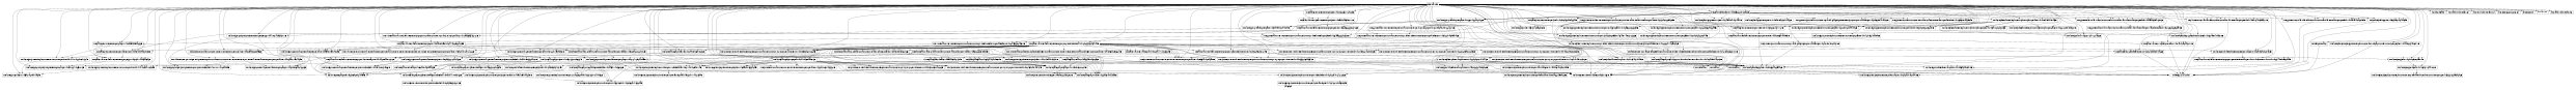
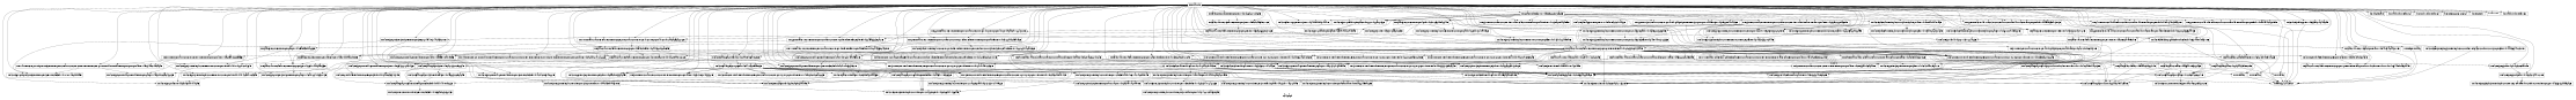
  digraph {
    label="Call graph"
    node [shape=record]
    n1 [label="{external node}"]
    n2 [label="{_ZN119_$LT$core..ptr..non_null..NonNull$LT$T$GT$$u20$as$u20$core..convert..From$LT$core..ptr..unique..Unique$LT$T$GT$$GT$$GT$4from17h598b4f781a124686E}"]
    n3 [label="{_ZN119_$LT$core..ptr..unique..Unique$LT$T$GT$$u20$as$u20$core..convert..From$LT$core..ptr..non_null..NonNull$LT$T$GT$$GT$$GT$4from17h9234fac17fac4939E}"]
    n4 [label="{_ZN4core3cmp3Ord3max17h7bc5d37159970c10E}"]
    n5 [label="{_ZN4core3cmp3max17h6b7d8cb2ecbfa07aE}"]
    n6 [label="{_ZN4core3fmt10ArgumentV13new17h34bbad091b519a91E}"]
+   n7 [label="{_ZN4core3mem7size_of17haddbd11e145279fbE}"]
    n8 [label="{_ZN4core3mem7size_of17hcbce2c095d271551E}"]
    n9 [label="{_ZN4core3mem8align_of17h58be296eb64d9f09E}"]
    n10 [label="{_ZN4core3ptr20slice_from_raw_parts17ha1bfe395f90cdf1dE}"]
    n11 [label="{_ZN4core3ptr24slice_from_raw_parts_mut17h9c036564920f6d8eE}"]
    n12 [label="{_ZN4core3ptr31_$LT$impl$u20$$BP$mut$u20$T$GT$3add17h32cbd15240a94db6E}"]
    n13 [label="{_ZN4core3ptr31_$LT$impl$u20$$BP$mut$u20$T$GT$6offset17hd146d1f2640ade90E}"]
    n14 [label="{_ZN4core3ptr31_$LT$impl$u20$$BP$mut$u20$T$GT$7is_null17h4107d68b1c0d7384E}"]
    n15 [label="{_ZN4core3ptr31_$LT$impl$u20$$BP$mut$u20$T$GT$7is_null17h4f743cada10cd3daE}"]
    n16 [label="{_ZN4core3ptr33_$LT$impl$u20$$BP$const$u20$T$GT$12wrapping_add17h1b8ace82c58c3cfdE}"]
    n17 [label="{_ZN4core3ptr33_$LT$impl$u20$$BP$const$u20$T$GT$15wrapping_offset17h34fe774b0c378355E}"]
    n18 [label="{_ZN4core3ptr33_$LT$impl$u20$$BP$const$u20$T$GT$3add17h6c61e59689b36af9E}"]
    n19 [label="{_ZN4core3ptr33_$LT$impl$u20$$BP$const$u20$T$GT$6offset17h370f3b6456705949E}"]
    n20 [label="{_ZN4core3ptr33_$LT$impl$u20$$BP$const$u20$T$GT$7is_null17he52b3d05308d8de7E}"]
    n21 [label="{_ZN4core3ptr4null17h3c87173d71624a85E}"]
    n22 [label="{_ZN4core3ptr5write17hf515073fca8f2c0bE}"]
    n23 [label="{_ZN4core3ptr6unique15Unique$LT$T$GT$13new_unchecked17h1070071a06bdbbfbE}"]
    n24 [label="{_ZN4core3ptr6unique15Unique$LT$T$GT$5empty17h941e31492d5b5017E}"]
    n25 [label="{_ZN4core3ptr6unique15Unique$LT$T$GT$6as_ptr17hcab16347d6f52075E}"]
    n26 [label="{_ZN4core3ptr8non_null16NonNull$LT$T$GT$13new_unchecked17h092970a0556b92c7E}"]
    n27 [label="{_ZN4core3ptr8non_null16NonNull$LT$T$GT$13new_unchecked17h7a2b422ec579e667E}"]
    n28 [label="{_ZN4core3ptr8non_null16NonNull$LT$T$GT$3new17he6f8468616da2465E}"]
    n29 [label="{_ZN4core3ptr8non_null16NonNull$LT$T$GT$4cast17hbaffae71eab19ecaE}"]
    n30 [label="{_ZN4core3ptr8non_null16NonNull$LT$T$GT$4cast17he768b74fa09feb21E}"]
    n31 [label="{_ZN4core3ptr8non_null16NonNull$LT$T$GT$6as_ptr17ha5cdb2c8aa845625E}"]
    n32 [label="{_ZN4core3ptr8non_null16NonNull$LT$T$GT$6as_ptr17ha676418f769a0af9E}"]
    n33 [label="{_ZN4core3ptr8null_mut17hf5921a60bd7d4d39E}"]
    n34 [label="{_ZN4core5alloc10size_align17hce89de1952df9a55E}"]
    n35 [label="{_ZN4core5alloc6Layout3new17h0898135202f08854E}"]
    n36 [label="{_ZN4core5alloc6Layout5array17hc2990e7be6a7e8c5E}"]
    n37 [label="{_ZN4core5alloc6Layout5array28_$u7b$$u7b$closure$u7d$$u7d$17h0408d90d0d4a805eE}"]
    n38 [label="{_ZN4core5slice14from_raw_parts17h21a16b4b31f1abd2E}"]
    n39 [label="{_ZN4core5slice18from_raw_parts_mut17h86b8b60c77b42945E}"]
    n40 [label="{_ZN4core5slice29_$LT$impl$u20$$u5b$T$u5d$$GT$3len17h705ba708b6d5c46aE}"]
    n41 [label="{_ZN4core5slice29_$LT$impl$u20$$u5b$T$u5d$$GT$4iter17h1a0ed790bd4e1f45E}"]
    n42 [label="{_ZN4core5slice29_$LT$impl$u20$$u5b$T$u5d$$GT$6as_ptr17hd6812cc914edf337E}"]
    n43 [label="{_ZN4core5slice77_$LT$impl$u20$core..ops..index..IndexMut$LT$I$GT$$u20$for$u20$$u5b$T$u5d$$GT$9index_mut17h66766977a6fa03d6E}"]
    n44 [label="{_ZN4core6option15Option$LT$T$GT$5ok_or17h1b24209fb72b3a77E}"]
+   n45 [label="{_ZN4core6option15Option$LT$T$GT$5ok_or17h2a56a56cad73cb06E}"]
    n46 [label="{_ZN4core6option15Option$LT$T$GT$5ok_or17h6ff9cf070555a6afE}"]
    n47 [label="{_ZN4core6option15Option$LT$T$GT$9unwrap_or17h0398a1a71a80a97eE}"]
    n48 [label="{_ZN4core6result19Result$LT$T$C$E$GT$5is_ok17hd13adecd3d54257fE}"]
    n49 [label="{_ZN4core6result19Result$LT$T$C$E$GT$7map_err17hf3a7e459cd857a34E}"]
    n50 [label="{_ZN50_$LT$T$u20$as$u20$core..convert..From$LT$T$GT$$GT$4from17h33b4202304b55567E}"]
    n51 [label="{_ZN50_$LT$T$u20$as$u20$core..convert..From$LT$T$GT$$GT$4from17hcee35d91d8e959beE}"]
    n52 [label="{_ZN50_$LT$T$u20$as$u20$core..convert..Into$LT$U$GT$$GT$4into17ha52eaa15335eaff3E}"]
    n53 [label="{_ZN5alloc3vec12Vec$LT$T$GT$10as_mut_ptr17habc7bdb9ad22b75eE}"]
    n54 [label="{_ZN5alloc3vec12Vec$LT$T$GT$3new17h51f882f627189c6bE}"]
    n55 [label="{_ZN5alloc3vec12Vec$LT$T$GT$4push17hccb78d58dbe9654dE}"]
    n56 [label="{_ZN5alloc3vec12Vec$LT$T$GT$6as_ptr17h4cfeaefc9edda633E}"]
    n57 [label="{_ZN5alloc3vec12Vec$LT$T$GT$7reserve17h7f5053021d577187E}"]
    n58 [label="{_ZN5alloc7raw_vec15RawVec$LT$T$GT$3new17hefd2d29fe3de217cE}"]
    n59 [label="{_ZN5alloc7raw_vec19RawVec$LT$T$C$A$GT$14current_layout17hf7b432e799e1c318E}"]
    n60 [label="{_ZN5alloc7raw_vec19RawVec$LT$T$C$A$GT$14dealloc_buffer17h6947f360b38a0cefE}"]
    n61 [label="{_ZN5alloc7raw_vec19RawVec$LT$T$C$A$GT$16reserve_internal17h76b855bc3d15949dE}"]
    n62 [label="{_ZN5alloc7raw_vec19RawVec$LT$T$C$A$GT$16reserve_internal28_$u7b$$u7b$closure$u7d$$u7d$17h6544beb0afc8da4fE}"]
    n63 [label="{_ZN5alloc7raw_vec19RawVec$LT$T$C$A$GT$18amortized_new_size17h1cbe369e3d731679E}"]
    n64 [label="{_ZN5alloc7raw_vec19RawVec$LT$T$C$A$GT$3ptr17h325d119ab59ab693E}"]
    n65 [label="{_ZN5alloc7raw_vec19RawVec$LT$T$C$A$GT$6new_in17hf8cf526633e25723E}"]
    n66 [label="{_ZN5alloc7raw_vec19RawVec$LT$T$C$A$GT$7reserve17hdb2ecc5a7abdecb7E}"]
    n67 [label="{_ZN63_$LT$I$u20$as$u20$core..iter..traits..collect..IntoIterator$GT$9into_iter17h125ea60e7f959ee9E}"]
    n68 [label="{_ZN66_$LT$alloc..vec..Vec$LT$T$GT$$u20$as$u20$core..ops..drop..Drop$GT$4drop17h93af129176645c72E}"]
    n69 [label="{_ZN68_$LT$alloc..vec..Vec$LT$T$GT$$u20$as$u20$core..ops..deref..Deref$GT$5deref17h384ff93658bc8a21E}"]
    n70 [label="{_ZN71_$LT$alloc..vec..Vec$LT$T$GT$$u20$as$u20$core..ops..deref..DerefMut$GT$9deref_mut17h06a4f555e64f5e70E}"]
    n71 [label="{_ZN73_$LT$core..result..Result$LT$T$C$E$GT$$u20$as$u20$core..ops..try..Try$GT$10from_error17h76a7a19f71cccb67E}"]
    n72 [label="{_ZN73_$LT$core..result..Result$LT$T$C$E$GT$$u20$as$u20$core..ops..try..Try$GT$10from_error17hd05f0e5f3215186aE}"]
    n73 [label="{_ZN73_$LT$core..result..Result$LT$T$C$E$GT$$u20$as$u20$core..ops..try..Try$GT$10from_error17hfd23b02d802a2885E}"]
    n74 [label="{_ZN73_$LT$core..result..Result$LT$T$C$E$GT$$u20$as$u20$core..ops..try..Try$GT$11into_result17h21bbe881a3b15b52E}"]
    n75 [label="{_ZN73_$LT$core..result..Result$LT$T$C$E$GT$$u20$as$u20$core..ops..try..Try$GT$11into_result17h68c082ed930c8be5E}"]
    n76 [label="{_ZN73_$LT$core..result..Result$LT$T$C$E$GT$$u20$as$u20$core..ops..try..Try$GT$11into_result17hb0533315cfbca542E}"]
    n77 [label="{_ZN73_$LT$core..result..Result$LT$T$C$E$GT$$u20$as$u20$core..ops..try..Try$GT$11into_result17hb79b602913ec5e8aE}"]
    n78 [label="{_ZN73_$LT$core..result..Result$LT$T$C$E$GT$$u20$as$u20$core..ops..try..Try$GT$11into_result17hcc4f8b29e7af14c4E}"]
    n79 [label="{_ZN77_$LT$alloc..raw_vec..RawVec$LT$T$C$A$GT$$u20$as$u20$core..ops..drop..Drop$GT$4drop17h12ad5a8ff3458761E}"]
    n80 [label="{_ZN80_$LT$alloc..vec..Vec$LT$T$GT$$u20$as$u20$core..ops..index..IndexMut$LT$I$GT$$GT$9index_mut17hcf188d793def9193E}"]
    n81 [label="{_ZN85_$LT$core..slice..Iter$LT$T$GT$$u20$as$u20$core..iter..traits..iterator..Iterator$GT$4next17h8c3292286ebf3cebE}"]
    n82 [label="{_ZN90_$LT$core..ops..range..RangeFull$u20$as$u20$core..slice..SliceIndex$LT$$u5b$T$u5d$$GT$$GT$9index_mut17hc46139b33d851001E}"]
    n83 [label="{_ZN6macros5bench3run17hd55fe66825733a85E}"]
    n84 [label="{_ZN68_$LT$macros..lib..MacroStruct$u20$as$u20$traits..lib..MacroTrait$GT$6method17ha9ffabc59e975e03E}"]
    n85 [label="{_ZN68_$LT$macros..lib..MacroStruct$u20$as$u20$traits..lib..MacroTrait$GT$14another_method17h518cc6d56e58aa75E}"]
    n86 [label="{llvm.dbg.declare}"]
    n87 [label="{rust_eh_personality}"]
    n88 [label="{llvm.uadd.with.overflow.i64}"]
    n89 [label="{llvm.umul.with.overflow.i64}"]
    n90 [label="{_ZN4core9panicking5panic17h2d0bc53a963fb996E}"]
    n91 [label="{llvm.memcpy.p0i8.p0i8.i64}"]
    n92 [label="{llvm.expect.i1}"]
    n93 [label="{llvm.assume}"]
    n94 [label="{llvm.uadd.with.overflow.i32}"]
    n95 [label="{__rust_alloc}"]
    n96 [label="{__rust_dealloc}"]
    n97 [label="{__rust_realloc}"]
    n98 [label="{_ZN5alloc5alloc18handle_alloc_error17h3b845f7dbeb70a83E}"]
    n99 [label="{_ZN4core9panicking18panic_bounds_check17h0537ade040df571eE}"]
    n100 [label="{_ZN5alloc7raw_vec17capacity_overflow17he79b434a8a95c170E}"]
    n101 [label="{_ZN64_$LT$structs..lib..fat..Fat$u20$as$u20$traits..lib..FooTrait$GT$6method17h4ea154d08bfdf311E}"]
    n102 [label="{_ZN66_$LT$structs..lib..thin..Thin$u20$as$u20$traits..lib..FooTrait$GT$6method17h0aba4b4dca3c7febE}"]
    n103 [label="{_ZN4core3fmt3num3imp52_$LT$impl$u20$core..fmt..Display$u20$for$u20$u32$GT$3fmt17h7aa4e3c5490ccb71E}"]
    n104 [label="{_ZN3std2io5stdio6_print17he35bad81a54ba3dfE}"]
    n105 [label="{_ZN4core3cmp5impls57_$LT$impl$u20$core..cmp..PartialOrd$u20$for$u20$usize$GT$2ge17h45c33756ddfc9698E}"]
    n106 [label="{_ZN4core5alloc6Layout15from_size_align17h04fa6652cc2b6a89E}"]
    n107 [label="{_ZN4core5alloc6Layout25from_size_align_unchecked17h0df1b4477e0fc163E}"]
    n108 [label="{_ZN4core5alloc6Layout6repeat17h2f410a30efa9ec75E}"]
    n109 [label="{_ZN4core3num23_$LT$impl$u20$usize$GT$14saturating_mul17h9dd064f039801fbbE}"]
    n110 [label="{_ZN59_$LT$alloc..alloc..Global$u20$as$u20$core..alloc..Alloc$GT$7dealloc17heb8e7a6c0887b034E}"]
    n111 [label="{_ZN107_$LT$alloc..collections..CollectionAllocErr$u20$as$u20$core..convert..From$LT$core..alloc..AllocErr$GT$$GT$4from17ha4c96ebf2e5c864dE}"]
    n112 [label="{_ZN4core3num23_$LT$impl$u20$usize$GT$11checked_add17he671a21982e9e71aE}"]
    n113 [label="{_ZN4core3num23_$LT$impl$u20$usize$GT$12wrapping_sub17h3cd8c6fb414638faE}"]
    n114 [label="{_ZN4core5alloc6Layout4size17h63fd037a0f42ff40E}"]
    n115 [label="{_ZN4core5alloc6Layout5align17h722fccb48cc08c41E}"]
    n116 [label="{_ZN59_$LT$alloc..alloc..Global$u20$as$u20$core..alloc..Alloc$GT$5alloc17h2acd1efd4cf63756E}"]
    n117 [label="{_ZN59_$LT$alloc..alloc..Global$u20$as$u20$core..alloc..Alloc$GT$7realloc17h9f3c86c3a84ef5baE}"]
    n118 [label="{_ZN5alloc7raw_vec11alloc_guard17h08ea4471423d6529E}"]
    n119 [label="{_ZN4core3fmt9Arguments6new_v117he9e1ed3037d1a958E}"]
    n120 [label="{_ZN4core3ptr18real_drop_in_place17h066207d66ab60466E}"]
    n121 [label="{_ZN66_$LT$u32$u20$as$u20$core..ops..arith..AddAssign$LT$$RF$u32$GT$$GT$10add_assign17h50f088ee4a1d925eE}"]
    Node0x56424d420bc0 [shape=""]
    n123 [label="{_ZN4core3num23_$LT$impl$u20$usize$GT$15is_power_of_two17h99c4cfed1996f1e7E}"]
    n124 [label="{_ZN4core3num12NonZeroUsize13new_unchecked17h7e6f69ed85056273E}"]
    n125 [label="{_ZN4core3num23_$LT$impl$u20$usize$GT$11checked_mul17h6b28f740164618c5E}"]
    n126 [label="{_ZN4core5alloc6Layout18padding_needed_for17h2a9f6f177be56058E}"]
    n127 [label="{_ZN4core3num23_$LT$impl$u20$usize$GT$9max_value17he01fa8624dee9c6eE}"]
    n128 [label="{_ZN5alloc5alloc7dealloc17hfeaf9b8f1f676b7fE}"]
    n129 [label="{_ZN4core3num23_$LT$impl$u20$usize$GT$15overflowing_add17h923cd7774d678bb9E}"]
    n130 [label="{_ZN4core3num12NonZeroUsize3get17hac7ae282dcb32020E}"]
    n131 [label="{_ZN5alloc5alloc5alloc17hc6b394b390deec0dE}"]
    n132 [label="{_ZN5alloc5alloc7realloc17hf9539f700f526c95E}"]
    n133 [label="{_ZN4core3ptr18real_drop_in_place17h39d919bd2294de7aE}"]
    n134 [label="{_ZN51_$LT$u32$u20$as$u20$core..ops..arith..AddAssign$GT$10add_assign17h6ac72d04e08dd570E}"]
    n135 [label="{_ZN4core3num23_$LT$impl$u20$usize$GT$15overflowing_mul17h374887cb2ac52e3fE}"]
    n136 [label="{_ZN4core3num23_$LT$impl$u20$usize$GT$12wrapping_add17h31515507c4190968E}"]
    n1 -> n2
    n1 -> n3
    n1 -> n4
    n1 -> n5
    n1 -> n6
+   n1 -> n7
    n1 -> n8
    n1 -> n9
    n1 -> n10
    n1 -> n11
    n1 -> n12
    n1 -> n13
    n1 -> n14
    n1 -> n15
    n1 -> n16
    n1 -> n17
    n1 -> n18
    n1 -> n19
    n1 -> n20
    n1 -> n21
    n1 -> n22
    n1 -> n23
    n1 -> n24
    n1 -> n25
    n1 -> n26
    n1 -> n27
    n1 -> n28
    n1 -> n29
    n1 -> n30
    n1 -> n31
    n1 -> n32
    n1 -> n33
    n1 -> n34
    n1 -> n35
    n1 -> n36
    n1 -> n37
    n1 -> n38
    n1 -> n39
    n1 -> n40
    n1 -> n41
    n1 -> n42
    n1 -> n43
    n1 -> n44
+   n1 -> n45
    n1 -> n46
    n1 -> n47
    n1 -> n48
    n1 -> n49
    n1 -> n50
    n1 -> n51
    n1 -> n52
    n1 -> n53
    n1 -> n54
    n1 -> n55
    n1 -> n56
    n1 -> n57
    n1 -> n58
    n1 -> n59
    n1 -> n60
    n1 -> n61
    n1 -> n62
    n1 -> n63
    n1 -> n64
    n1 -> n65
    n1 -> n66
    n1 -> n67
    n1 -> n68
    n1 -> n69
    n1 -> n70
    n1 -> n71
    n1 -> n72
    n1 -> n73
    n1 -> n74
    n1 -> n75
    n1 -> n76
    n1 -> n77
    n1 -> n78
    n1 -> n79
    n1 -> n80
    n1 -> n81
    n1 -> n82
    n1 -> n83
    n1 -> n84
    n1 -> n85
    n1 -> n86
    n1 -> n87
    n1 -> n88
    n1 -> n89
    n1 -> n90
    n1 -> n91
    n1 -> n92
    n1 -> n93
    n1 -> n94
    n1 -> n95
    n1 -> n96
    n1 -> n97
    n1 -> n98
    n1 -> n99
    n1 -> n100
    n1 -> n101
    n1 -> n102
    n1 -> n103
    n1 -> n104
    n2 -> n25
    n2 -> n26
    n3 -> n23
    n3 -> n31
    n4 -> n105
    n5 -> n4
    n12 -> n13
    n14 -> n33
    n15 -> n33
    n16 -> n17
    n18 -> n19
    n20 -> n21
    n24 -> n9
    n24 -> n23
    n28 -> n15
    n28 -> n27
    n29 -> n27
    n29 -> n31
    n30 -> n26
    n30 -> n32
    n34 -> n8
    n34 -> n9
    n35 -> n34
    n35 -> n48
    n35 -> n90
    n35 -> n106
    n35 -> n107
    n36 -> n35
    n36 -> n108
    n37 -> n8
    n37 -> n90
    n38 -> n8
    n38 -> n9
    n38 -> n10
    n38 -> n90
    n38 -> n90
    n38 -> n90
    n38 -> n109
    n39 -> n8
    n39 -> n9
    n39 -> n11
    n39 -> n90
    n39 -> n90
    n39 -> n90
    n39 -> n109
    n41 -> n8
    n41 -> n16
    n41 -> n18
    n41 -> n20
    n41 -> n40
    n41 -> n40
    n41 -> n42
    n43 -> n82
    n49 -> n62
    n52 -> n3
    n53 -> n14
    n53 -> n64
    n54 -> n58
    n55 -> n8
    n55 -> n12
    n55 -> n22
    n55 -> n53
    n55 -> n57
    n56 -> n14
    n56 -> n64
    n57 -> n66
    n58 -> n65
    n59 -> n8
    n59 -> n9
    n59 -> n107
    n60 -> n2
    n60 -> n8
    n60 -> n29
    n60 -> n59
    n60 -> n110
    n61 -> n2
    n61 -> n8
    n61 -> n29
    n61 -> n30
    n61 -> n36
+   n61 -> n45
    n61 -> n49
    n61 -> n51
    n61 -> n51
    n61 -> n51
    n61 -> n51
    n61 -> n52
    n61 -> n59
    n61 -> n63
    n61 -> n72
    n61 -> n72
    n61 -> n72
    n61 -> n72
    n61 -> n72
    n61 -> n74
    n61 -> n75
    n61 -> n76
    n61 -> n76
    n61 -> n77
    n61 -> n90
    n61 -> n98
    n61 -> n111
    n61 -> n112
    n61 -> n113
    n61 -> n114
    n61 -> n114
    n61 -> n115
    n61 -> n115
    n61 -> n116
    n61 -> n117
    n61 -> n118
    n63 -> n5
+   n63 -> n45
    n63 -> n51
    n63 -> n71
    n63 -> n76
    n63 -> n112
    n64 -> n25
    n65 -> n8
    n65 -> n24
    n65 -> n99
    n66 -> n61
    n66 -> n90
    n66 -> n100
    n68 -> n80
    n69 -> n38
    n69 -> n56
    n70 -> n39
    n70 -> n53
    n79 -> n60
    n80 -> n43
    n80 -> n70
    n81 -> n8
    n81 -> n8
    n81 -> n17
    n81 -> n19
    n81 -> n20
    n81 -> n20
    n83 -> n6
    n83 -> n41
    n83 -> n55
    n83 -> n55
    n83 -> n67
    n83 -> n69
    n83 -> n81
    n83 -> n84
    n83 -> n90
    n83 -> n101
    n83 -> n102
    n83 -> n104
    n83 -> n119
    n83 -> n120
    n83 -> n120
    n83 -> n120
    n83 -> n121
    n84 -> n85
    n87 -> Node0x56424d420bc0
    n90 -> Node0x56424d420bc0
    n95 -> Node0x56424d420bc0
    n96 -> Node0x56424d420bc0
    n97 -> Node0x56424d420bc0
    n98 -> Node0x56424d420bc0
    n99 -> Node0x56424d420bc0
    n100 -> Node0x56424d420bc0
    n101 -> Node0x56424d420bc0
    n102 -> Node0x56424d420bc0
    n103 -> Node0x56424d420bc0
    n104 -> Node0x56424d420bc0
    n106 -> n107
    n106 -> n123
    n107 -> n124
    n108 -> n46
    n108 -> n46
    n108 -> n50
    n108 -> n50
    n108 -> n73
    n108 -> n73
    n108 -> n78
    n108 -> n78
    n108 -> n107
    n108 -> n112
    n108 -> n114
    n108 -> n115
    n108 -> n115
    n108 -> n125
    n108 -> n126
    n109 -> n47
    n109 -> n125
    n109 -> n127
    n110 -> n32
    n110 -> n128
    n112 -> n129
    n115 -> n130
    n116 -> n28
    n116 -> n44
    n116 -> n131
    n117 -> n28
    n117 -> n32
    n117 -> n44
    n117 -> n132
+   n118 -> n7
    n120 -> n68
    n120 -> n133
    n120 -> n133
    n121 -> n134
    n123 -> n113
    n125 -> n135
    n126 -> n113
    n126 -> n113
    n126 -> n113
    n126 -> n114
    n126 -> n136
    n128 -> n96
    n128 -> n114
    n128 -> n115
    n131 -> n95
    n131 -> n114
    n131 -> n115
    n132 -> n97
    n132 -> n114
    n132 -> n115
    n133 -> n79
    n134 -> n90
  }
